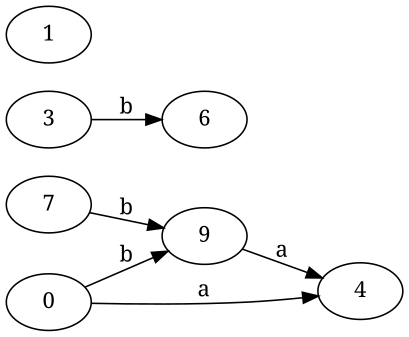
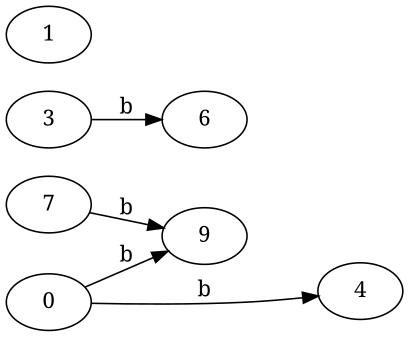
  strict digraph {
    fontname="Noto Serif"
    rankdir=LR
    node [fontname="Noto Serif"]
    edge [fontname="Noto Serif"]
    n1 [label=7]
    n2 [label=9]
    4
    0
    3
    6
    1
    n1 -> n2 [label=b]
-   n2 -> 4 [label=a]
    0 -> n2 [label=b]
-   0 -> 4 [label=a]
+   0 -> 4 [label=b]
    3 -> 6 [label=b]
  }
